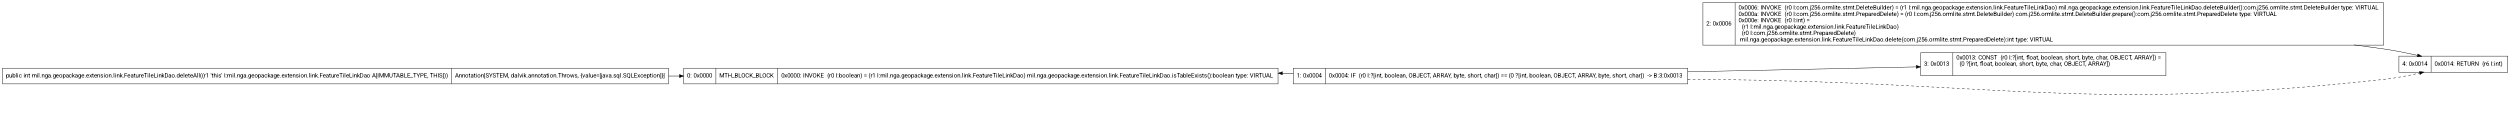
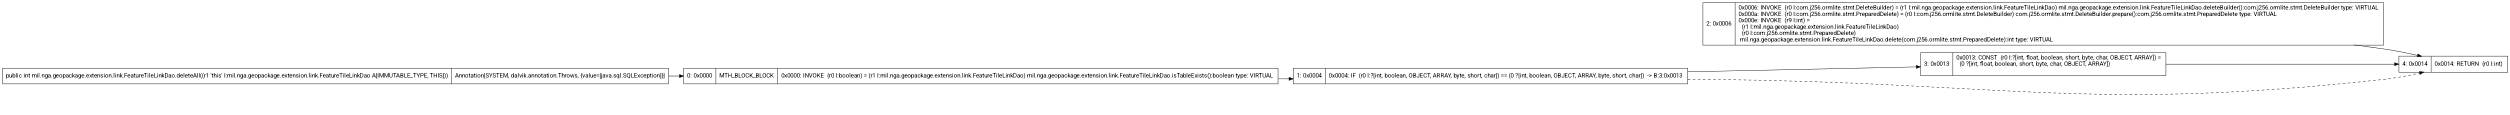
  digraph {
    fontname=Roboto
    rankdir=LR
    node [fontname=Roboto shape=record]
    edge [fontname=Roboto]
    n1 [label="{0\:\ 0x0000|MTH_BLOCK_BLOCK\l|0x0000: INVOKE  (r0 I:boolean) = (r1 I:mil.nga.geopackage.extension.link.FeatureTileLinkDao) mil.nga.geopackage.extension.link.FeatureTileLinkDao.isTableExists():boolean type: VIRTUAL \l}"]
    n2 [label="{1\:\ 0x0004|0x0004: IF  (r0 I:?[int, boolean, OBJECT, ARRAY, byte, short, char]) == (0 ?[int, boolean, OBJECT, ARRAY, byte, short, char])  \-\> B:3:0x0013 \l}"]
    n3 [label="{3\:\ 0x0013|0x0013: CONST  (r0 I:?[int, float, boolean, short, byte, char, OBJECT, ARRAY]) = \l  (0 ?[int, float, boolean, short, byte, char, OBJECT, ARRAY])\l \l}"]
-   n4 [label="{4\:\ 0x0014|0x0014: RETURN  (r6 I:int) \l}"]
-   n5 [label="{2\:\ 0x0006|0x0006: INVOKE  (r0 I:com.j256.ormlite.stmt.DeleteBuilder) = (r1 I:mil.nga.geopackage.extension.link.FeatureTileLinkDao) mil.nga.geopackage.extension.link.FeatureTileLinkDao.deleteBuilder():com.j256.ormlite.stmt.DeleteBuilder type: VIRTUAL \l0x000a: INVOKE  (r0 I:com.j256.ormlite.stmt.PreparedDelete) = (r0 I:com.j256.ormlite.stmt.DeleteBuilder) com.j256.ormlite.stmt.DeleteBuilder.prepare():com.j256.ormlite.stmt.PreparedDelete type: VIRTUAL \l0x000e: INVOKE  (r0 I:int) = \l  (r1 I:mil.nga.geopackage.extension.link.FeatureTileLinkDao)\l  (r0 I:com.j256.ormlite.stmt.PreparedDelete)\l mil.nga.geopackage.extension.link.FeatureTileLinkDao.delete(com.j256.ormlite.stmt.PreparedDelete):int type: VIRTUAL \l}"]
+   n4 [label="{4\:\ 0x0014|0x0014: RETURN  (r0 I:int) \l}"]
+   n5 [label="{2\:\ 0x0006|0x0006: INVOKE  (r0 I:com.j256.ormlite.stmt.DeleteBuilder) = (r1 I:mil.nga.geopackage.extension.link.FeatureTileLinkDao) mil.nga.geopackage.extension.link.FeatureTileLinkDao.deleteBuilder():com.j256.ormlite.stmt.DeleteBuilder type: VIRTUAL \l0x000a: INVOKE  (r0 I:com.j256.ormlite.stmt.PreparedDelete) = (r0 I:com.j256.ormlite.stmt.DeleteBuilder) com.j256.ormlite.stmt.DeleteBuilder.prepare():com.j256.ormlite.stmt.PreparedDelete type: VIRTUAL \l0x000e: INVOKE  (r9 I:int) = \l  (r1 I:mil.nga.geopackage.extension.link.FeatureTileLinkDao)\l  (r0 I:com.j256.ormlite.stmt.PreparedDelete)\l mil.nga.geopackage.extension.link.FeatureTileLinkDao.delete(com.j256.ormlite.stmt.PreparedDelete):int type: VIRTUAL \l}"]
    n6 [label="{public int mil.nga.geopackage.extension.link.FeatureTileLinkDao.deleteAll((r1 'this' I:mil.nga.geopackage.extension.link.FeatureTileLinkDao A[IMMUTABLE_TYPE, THIS]))  | Annotation[SYSTEM, dalvik.annotation.Throws, \{value=[java.sql.SQLException]\}]\l}"]
-   n2 -> n1
+   n1 -> n2
    n2 -> n3
    n2 -> n4 [style=dashed]
+   n3 -> n4
    n5 -> n4
    n6 -> n1
  }
